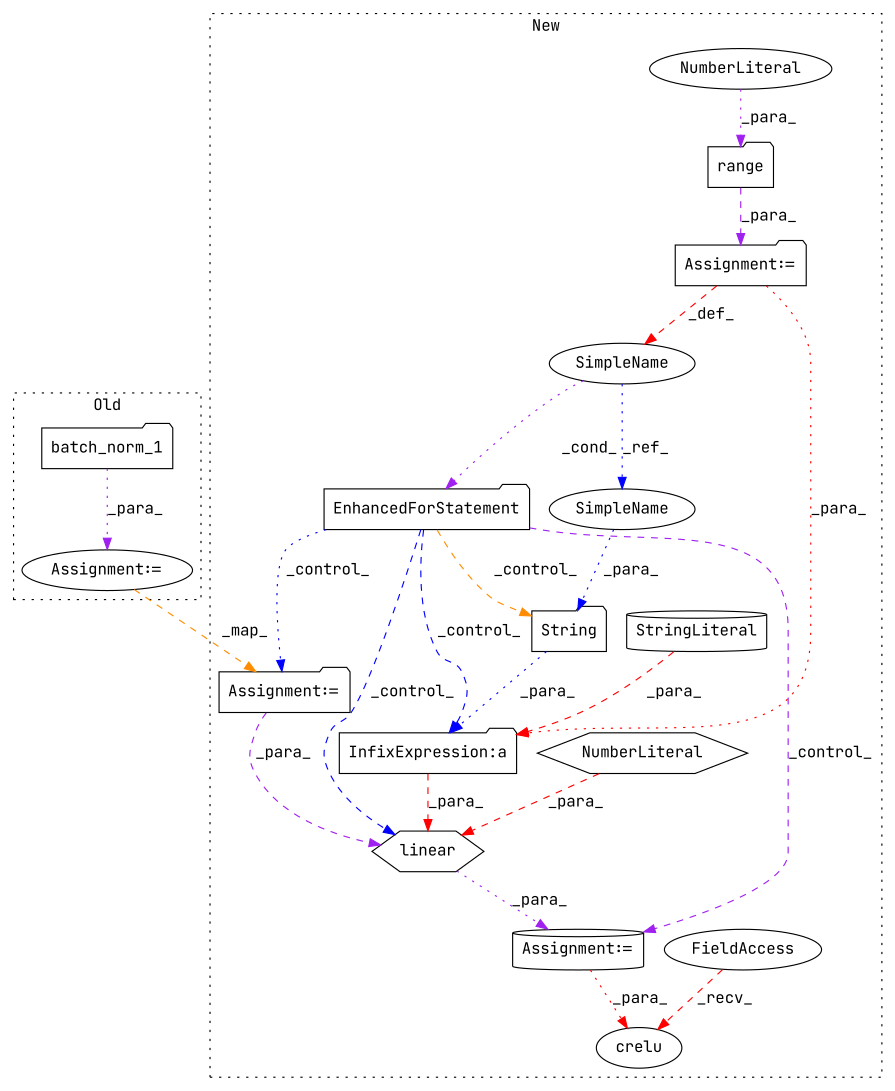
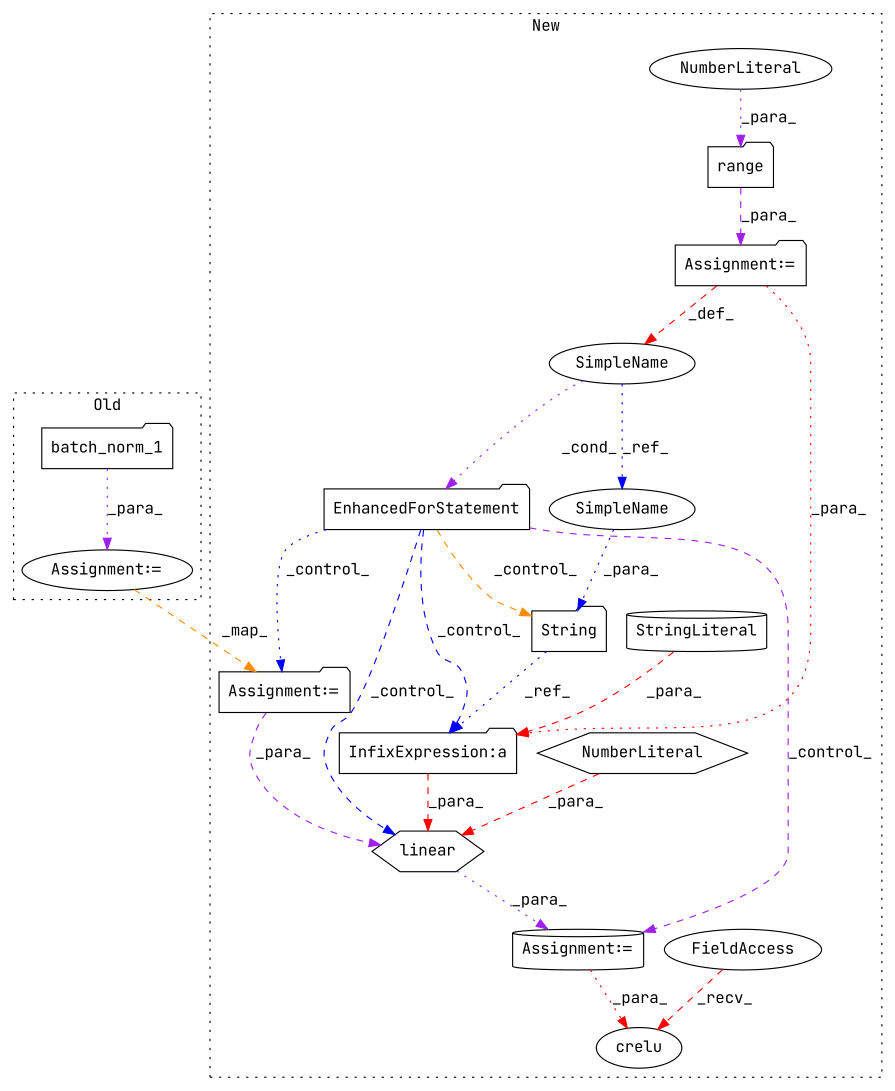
  digraph {
    fontname="JetBrains Mono"
    node [a=32 fontname="JetBrains Mono" l=1 s="3363,3433" shape=folder]
    edge [color=purple fontname="JetBrains Mono" style=dashed]
    n1 [l="13,1" label=batch_norm_1 s="3199,3215"]
    n2 [a=7 label="Assignment:=" s=3225 shape=ellipse]
    n3 [a=70 l="53,2" label=EnhancedForStatement]
    n4 [a=42 label=SimpleName s=3420 shape=ellipse]
    n5 [l="7,1" label=String s="3508,3516"]
    n6 [a=27 l=3 label="InfixExpression:a" s=3505]
    n7 [l="7,1" label=linear s="3483,3517" shape=hexagon]
    n8 [a=34 l=3 label=NumberLiteral s=3494 shape=hexagon]
    n9 [l="6,1" label=crelu s="3548,3557" shape=ellipse]
    n10 [a=22 l=13 label=FieldAccess s=3534 shape=ellipse]
    n11 [l="6,1" label=range s="3424,3432"]
    n12 [a=34 l=2 label=NumberLiteral s=3430 shape=ellipse]
    n13 [a=7 label="Assignment:=" s=3482 shape=cylinder]
    n14 [a=45 l=7 label=StringLiteral s=3498 shape=cylinder]
    n15 [a=7 l="53,2" label="Assignment:="]
    n16 [a=7 label="Assignment:=" s=3446]
    n17 [a=42 label=SimpleName s=3515 shape=ellipse]
    subgraph cluster_1 {
      label=Old
      style=dotted
      n1
      n2
    }
    subgraph cluster_2 {
      label=New
      style=dotted
      n3
      n4
      n5
      n6
      n7
      n8
      n9
      n10
      n11
      n12
      n13
      n14
      n15
      n16
      n17
    }
    n1 -> n2 [label=_para_ style=dotted]
    n2 -> n16 [color=darkorange label=_map_]
    n3 -> n5 [color=darkorange label=_control_]
    n3 -> n6 [color=blue label=_control_]
    n3 -> n7 [color=blue label=_control_]
    n3 -> n13 [label=_control_]
    n3 -> n16 [color=blue label=_control_ style=dotted]
    n4 -> n3 [label=_cond_ style=dotted]
    n4 -> n17 [color=blue label=_ref_ style=dotted]
-   n5 -> n6 [color=blue label=_para_ style=dotted]
+   n5 -> n6 [color=blue label=_ref_ style=dotted]
    n6 -> n7 [color=red label=_para_]
    n7 -> n13 [label=_para_ style=dotted]
    n8 -> n7 [color=red label=_para_]
    n10 -> n9 [color=red label=_recv_]
    n11 -> n15 [label=_para_]
    n12 -> n11 [label=_para_ style=dotted]
    n13 -> n9 [color=red label=_para_ style=dotted]
    n14 -> n6 [color=red label=_para_]
    n15 -> n4 [color=red label=_def_]
    n15 -> n6 [color=red label=_para_ style=dotted]
    n16 -> n7 [label=_para_]
    n17 -> n5 [color=blue label=_para_ style=dotted]
  }
